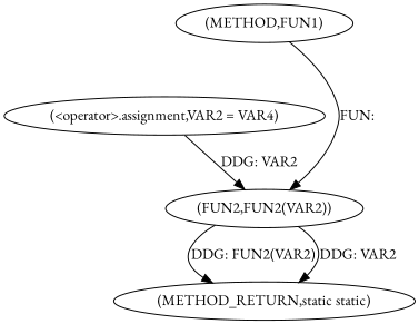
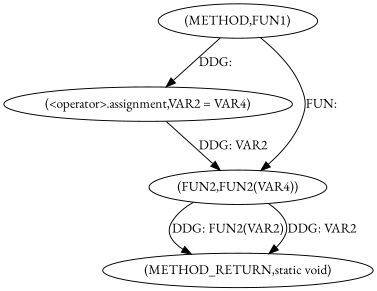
  digraph {
    fontname="EB Garamond"
    node [fontname="EB Garamond"]
    edge [fontname="EB Garamond"]
    n1 [label="(METHOD,FUN1)"]
    n2 [label="(<operator>.assignment,VAR2 = VAR4)"]
-   n3 [label="(FUN2,FUN2(VAR2))"]
-   n4 [label="(METHOD_RETURN,static static)"]
+   n3 [label="(FUN2,FUN2(VAR4))"]
+   n4 [label="(METHOD_RETURN,static void)"]
+   n1 -> n2 [label="DDG: "]
    n1 -> n3 [label="FUN: "]
    n2 -> n3 [label="DDG: VAR2"]
    n3 -> n4 [label="DDG: FUN2(VAR2)"]
    n3 -> n4 [label="DDG: VAR2"]
  }
